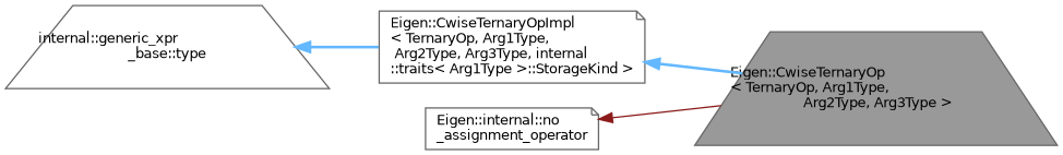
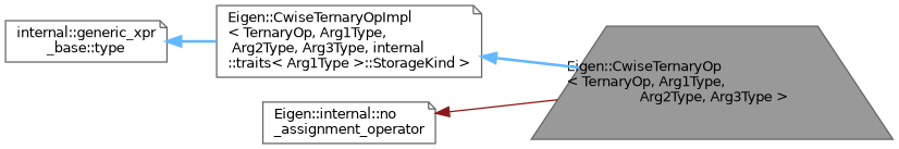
  digraph {
    rankdir=LR
    node [color=gray40 fillcolor=white fontname=Helvetica fontsize=10 shape=trapezium style=filled]
    edge [color=steelblue1 dir=back fontname=Helvetica fontsize=10 labelfontname=Helvetica labelfontsize=10 style=bold]
    n1 [fillcolor=grey60 fontcolor=black height=0.2 label="Eigen::CwiseTernaryOp\l\< TernaryOp, Arg1Type,\l Arg2Type, Arg3Type \>" width=0.4]
    n2 [height=0.2 label="Eigen::CwiseTernaryOpImpl\l\< TernaryOp, Arg1Type,\l Arg2Type, Arg3Type, internal\l::traits\< Arg1Type \>::StorageKind \>" shape=note width=0.4]
-   n3 [height=0.2 label="internal::generic_xpr\l_base::type" width=0.4]
+   n3 [height=0.2 label="internal::generic_xpr\l_base::type" shape=note width=0.4]
    n4 [height=0.2 label="Eigen::internal::no\l_assignment_operator" shape=note width=0.4]
    n2 -> n1
    n3 -> n2
    n4 -> n1 [color=firebrick4 style=solid]
  }
